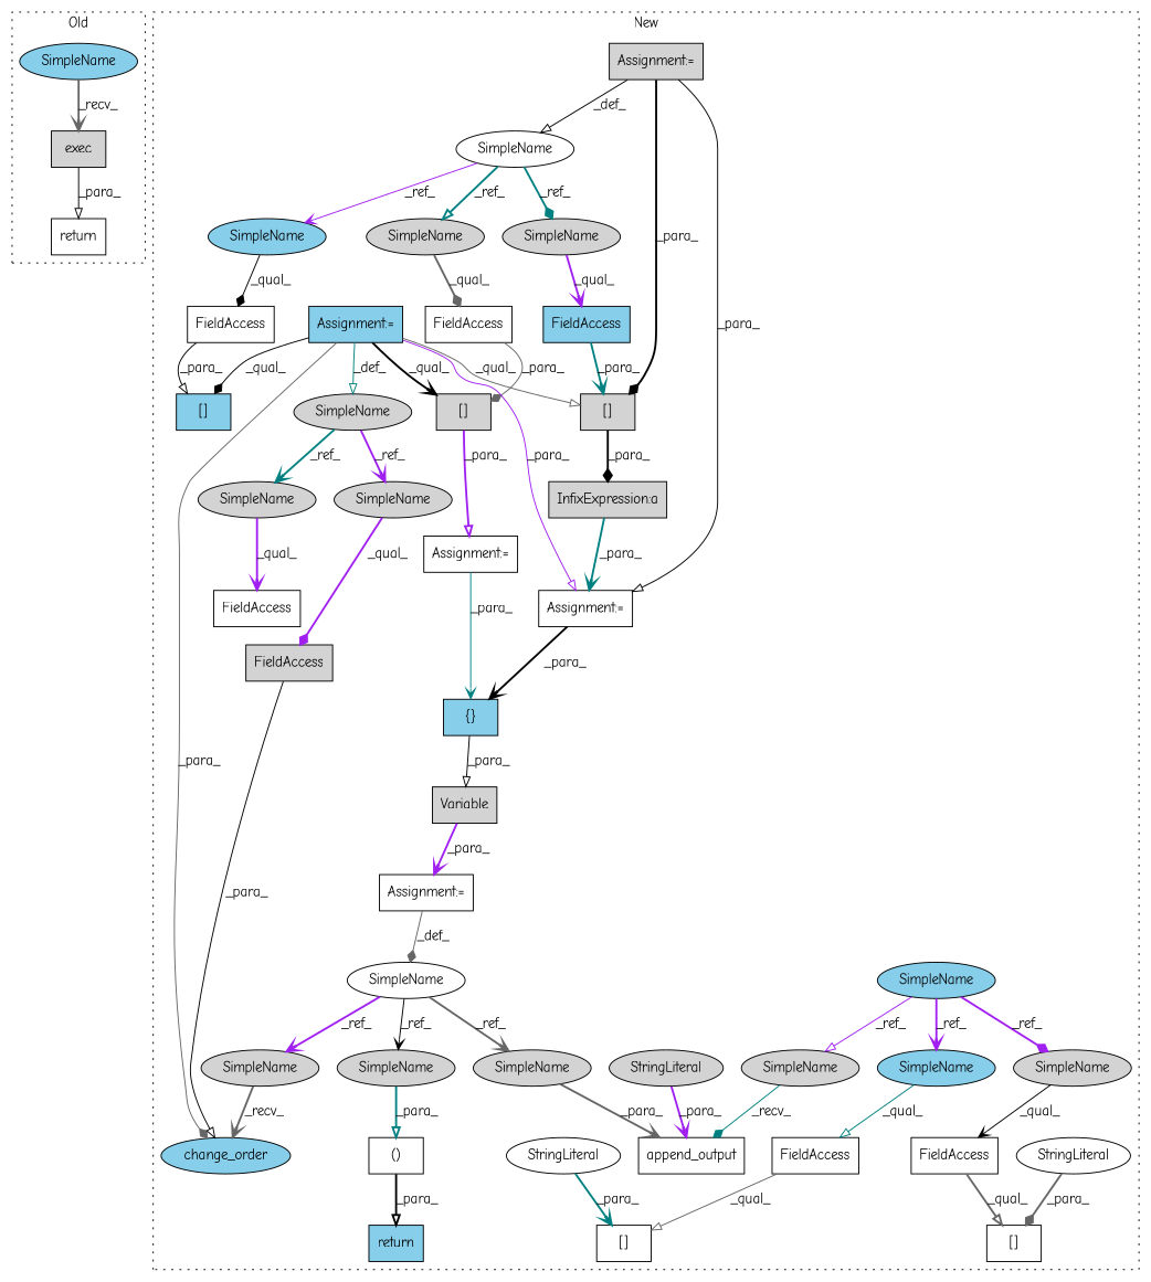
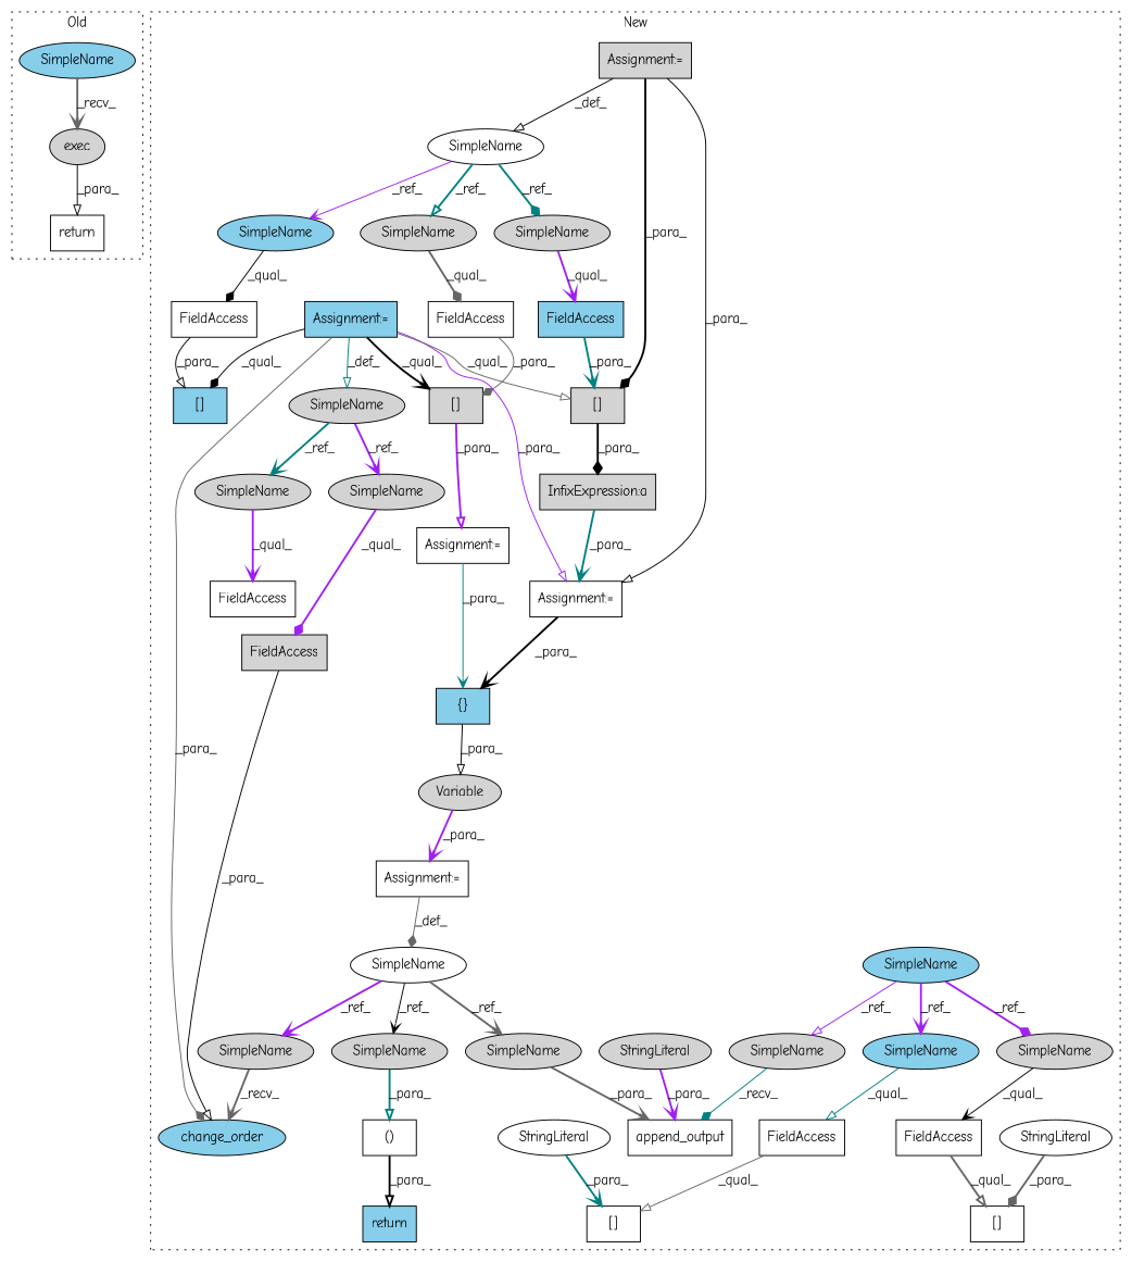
  digraph {
    fontname="Comic Neue"
    node [a=42 fillcolor=lightgrey fontname="Comic Neue" l=1 s=557 shape=box style=filled]
    edge [arrowhead=vee color=black fontname="Comic Neue" style=bold]
    n1 [a=41 fillcolor=white l=7 label=return s=550]
-   n2 [a=32 l=6 label=exec s=562]
+   n2 [a=32 l=6 label=exec s=562 shape=ellipse]
    n3 [fillcolor=skyblue l=4 label=SimpleName shape=ellipse]
-   n4 [a=32 l="9,1" label=Variable s="991,1028"]
+   n4 [a=32 l="9,1" label=Variable s="991,1028" shape=ellipse]
    n5 [a=41 fillcolor=skyblue l=12 label=return s=1125]
    n6 [a=7 fillcolor=white label="Assignment:=" s=990]
    n7 [a=7 l=4 label="Assignment:=" s=590]
    n8 [a=106 fillcolor=white l=25 label="()" s=1137]
    n9 [a=32 fillcolor=white l="14,1" label=append_output s="1099,1118"]
    n10 [fillcolor=white label=SimpleName s=989 shape=ellipse]
    n11 [a=45 l=3 label=StringLiteral s=1113 shape=ellipse]
    n12 [a=2 fillcolor=skyblue l="13,1" label="[]" s="809,828"]
    n13 [fillcolor=skyblue l=4 label=SimpleName s=501 shape=ellipse]
    n14 [a=22 fillcolor=white l=15 label=FieldAccess s=962]
    n15 [a=22 fillcolor=white l=15 label=FieldAccess s=832]
    n16 [a=7 fillcolor=white label="Assignment:=" s=778]
    n17 [a=2 l="13,1" label="[]" s="779,798"]
    n18 [a=4 fillcolor=skyblue l="1,1" label="{}" s="1009,1017"]
    n19 [a=22 fillcolor=skyblue l=6 label=FieldAccess s=899]
    n20 [fillcolor=white l=4 label=SimpleName s=590 shape=ellipse]
    n21 [a=22 fillcolor=white l=6 label=FieldAccess s=792]
    n22 [a=22 fillcolor=white l=6 label=FieldAccess s=822]
    n23 [a=7 fillcolor=skyblue label="Assignment:="]
    n24 [a=22 l=7 label=FieldAccess s=1050]
    n25 [label=SimpleName shape=ellipse]
    n26 [a=22 fillcolor=white l=12 label=FieldAccess s=939]
    n27 [a=27 l=3 label="InfixExpression:a" s=906]
    n28 [a=7 fillcolor=white label="Assignment:=" s=884]
    n29 [a=2 fillcolor=white l="16,1" label="[]" s="962,981"]
    n30 [a=32 fillcolor=skyblue l="13,1" label=change_order s="1037,1057" shape=ellipse]
    n31 [a=2 fillcolor=white l="16,1" label="[]" s="832,851"]
    n32 [a=45 fillcolor=white l=3 label=StringLiteral s=978 shape=ellipse]
    n33 [a=45 fillcolor=white l=3 label=StringLiteral s=848 shape=ellipse]
    n34 [a=2 l="13,1" label="[]" s="886,905"]
    n35 [label=SimpleName s=939 shape=ellipse]
    n36 [label=SimpleName s=1050 shape=ellipse]
    n37 [label=SimpleName s=1117 shape=ellipse]
    n38 [label=SimpleName s=1161 shape=ellipse]
    n39 [label=SimpleName s=1035 shape=ellipse]
    n40 [l=4 label=SimpleName s=899 shape=ellipse]
    n41 [l=4 label=SimpleName s=792 shape=ellipse]
    n42 [fillcolor=skyblue l=4 label=SimpleName s=822 shape=ellipse]
    n43 [fillcolor=skyblue l=4 label=SimpleName s=832 shape=ellipse]
    n44 [l=4 label=SimpleName s=962 shape=ellipse]
    n45 [l=4 label=SimpleName s=1094 shape=ellipse]
    subgraph cluster_1 {
      label=Old
      style=dotted
      n1
      n2
      n3
    }
    subgraph cluster_2 {
      label=New
      style=dotted
      n4
      n5
      n6
      n7
      n8
      n9
      n10
      n11
      n12
      n13
      n14
      n15
      n16
      n17
      n18
      n19
      n20
      n21
      n22
      n23
      n24
      n25
      n26
      n27
      n28
      n29
      n30
      n31
      n32
      n33
      n34
      n35
      n36
      n37
      n38
      n39
      n40
      n41
      n42
      n43
      n44
      n45
    }
    n2 -> n1 [arrowhead=onormal label=_para_ style=solid]
    n3 -> n2 [color=gray40 label=_recv_]
    n4 -> n6 [color=purple label=_para_]
    n6 -> n10 [arrowhead=diamond color=gray40 label=_def_ style=solid]
    n7 -> n20 [arrowhead=onormal label=_def_ style=solid]
    n7 -> n28 [arrowhead=onormal label=_para_ style=solid]
    n7 -> n34 [arrowhead=diamond label=_para_]
    n8 -> n5 [arrowhead=onormal label=_para_]
    n10 -> n37 [color=gray40 label=_ref_]
    n10 -> n38 [label=_ref_ style=solid]
    n10 -> n39 [color=purple label=_ref_]
    n11 -> n9 [color=purple label=_para_]
    n13 -> n43 [color=purple label=_ref_]
    n13 -> n44 [arrowhead=diamond color=purple label=_ref_]
    n13 -> n45 [arrowhead=onormal color=purple label=_ref_ style=solid]
    n14 -> n29 [arrowhead=onormal color=gray40 label=_qual_]
    n15 -> n31 [arrowhead=onormal color=gray40 label=_qual_ style=solid]
    n16 -> n18 [color=teal label=_para_ style=solid]
    n17 -> n16 [arrowhead=onormal color=purple label=_para_]
    n18 -> n4 [arrowhead=onormal label=_para_ style=solid]
    n19 -> n34 [color=teal label=_para_]
    n20 -> n40 [arrowhead=diamond color=teal label=_ref_]
    n20 -> n41 [arrowhead=onormal color=teal label=_ref_]
    n20 -> n42 [color=purple label=_ref_ style=solid]
    n21 -> n17 [arrowhead=diamond color=gray40 label=_para_ style=solid]
    n22 -> n12 [arrowhead=onormal label=_para_ style=solid]
    n23 -> n12 [arrowhead=diamond label=_qual_ style=solid]
    n23 -> n17 [label=_qual_]
    n23 -> n25 [arrowhead=onormal color=teal label=_def_ style=solid]
    n23 -> n28 [arrowhead=onormal color=purple label=_para_ style=solid]
    n23 -> n30 [arrowhead=diamond color=gray40 label=_para_ style=solid]
    n23 -> n34 [arrowhead=onormal color=gray40 label=_qual_ style=solid]
    n24 -> n30 [arrowhead=onormal label=_para_ style=solid]
    n25 -> n35 [color=teal label=_ref_]
    n25 -> n36 [color=purple label=_ref_]
    n27 -> n28 [color=teal label=_para_]
    n28 -> n18 [label=_para_]
    n32 -> n29 [arrowhead=diamond color=gray40 label=_para_]
    n33 -> n31 [color=teal label=_para_]
    n34 -> n27 [arrowhead=diamond label=_para_]
    n35 -> n26 [color=purple label=_qual_]
    n36 -> n24 [arrowhead=diamond color=purple label=_qual_]
    n37 -> n9 [color=gray40 label=_para_]
    n38 -> n8 [arrowhead=onormal color=teal label=_para_]
    n39 -> n30 [color=gray40 label=_recv_]
    n40 -> n19 [color=purple label=_qual_]
    n41 -> n21 [arrowhead=diamond color=gray40 label=_qual_]
    n42 -> n22 [arrowhead=diamond label=_qual_ style=solid]
    n43 -> n15 [arrowhead=onormal color=teal label=_qual_ style=solid]
    n44 -> n14 [label=_qual_ style=solid]
    n45 -> n9 [arrowhead=diamond color=teal label=_recv_ style=solid]
  }
